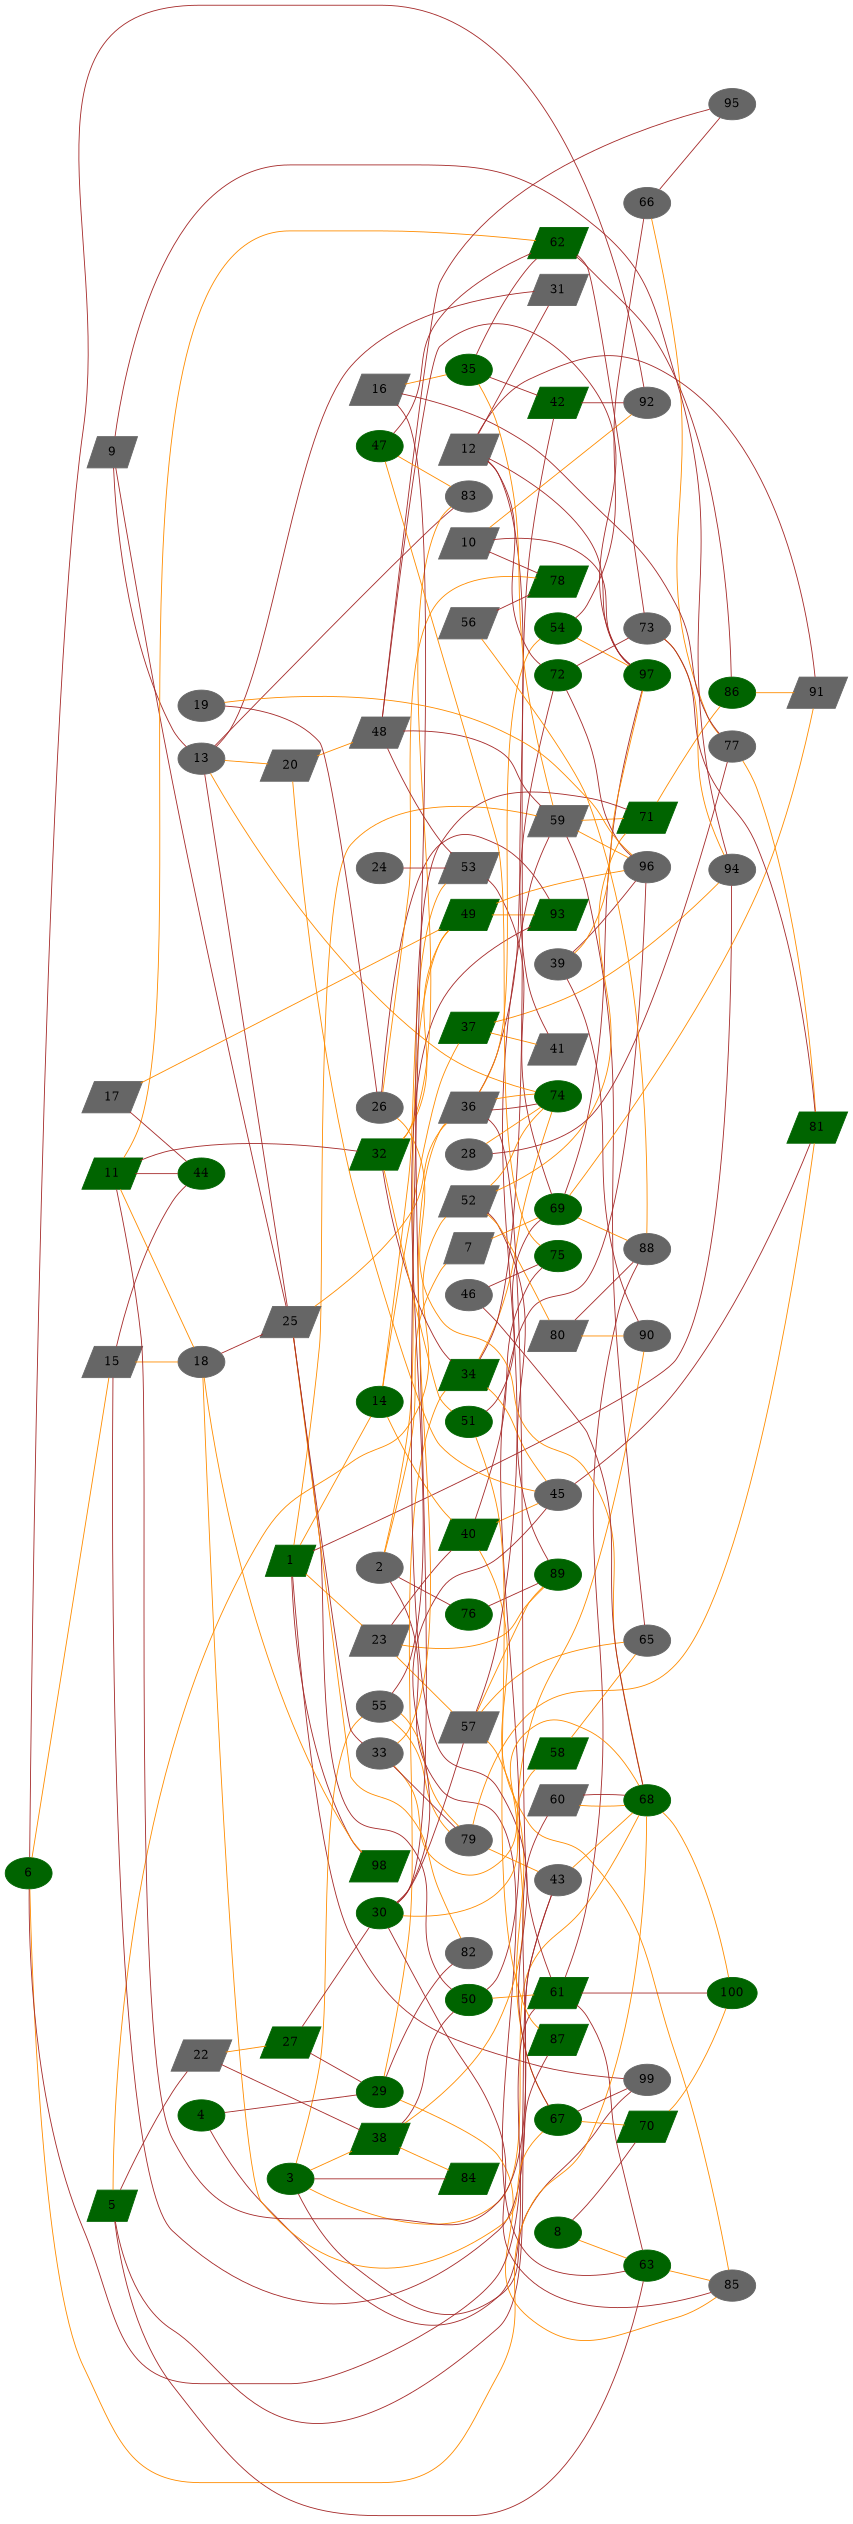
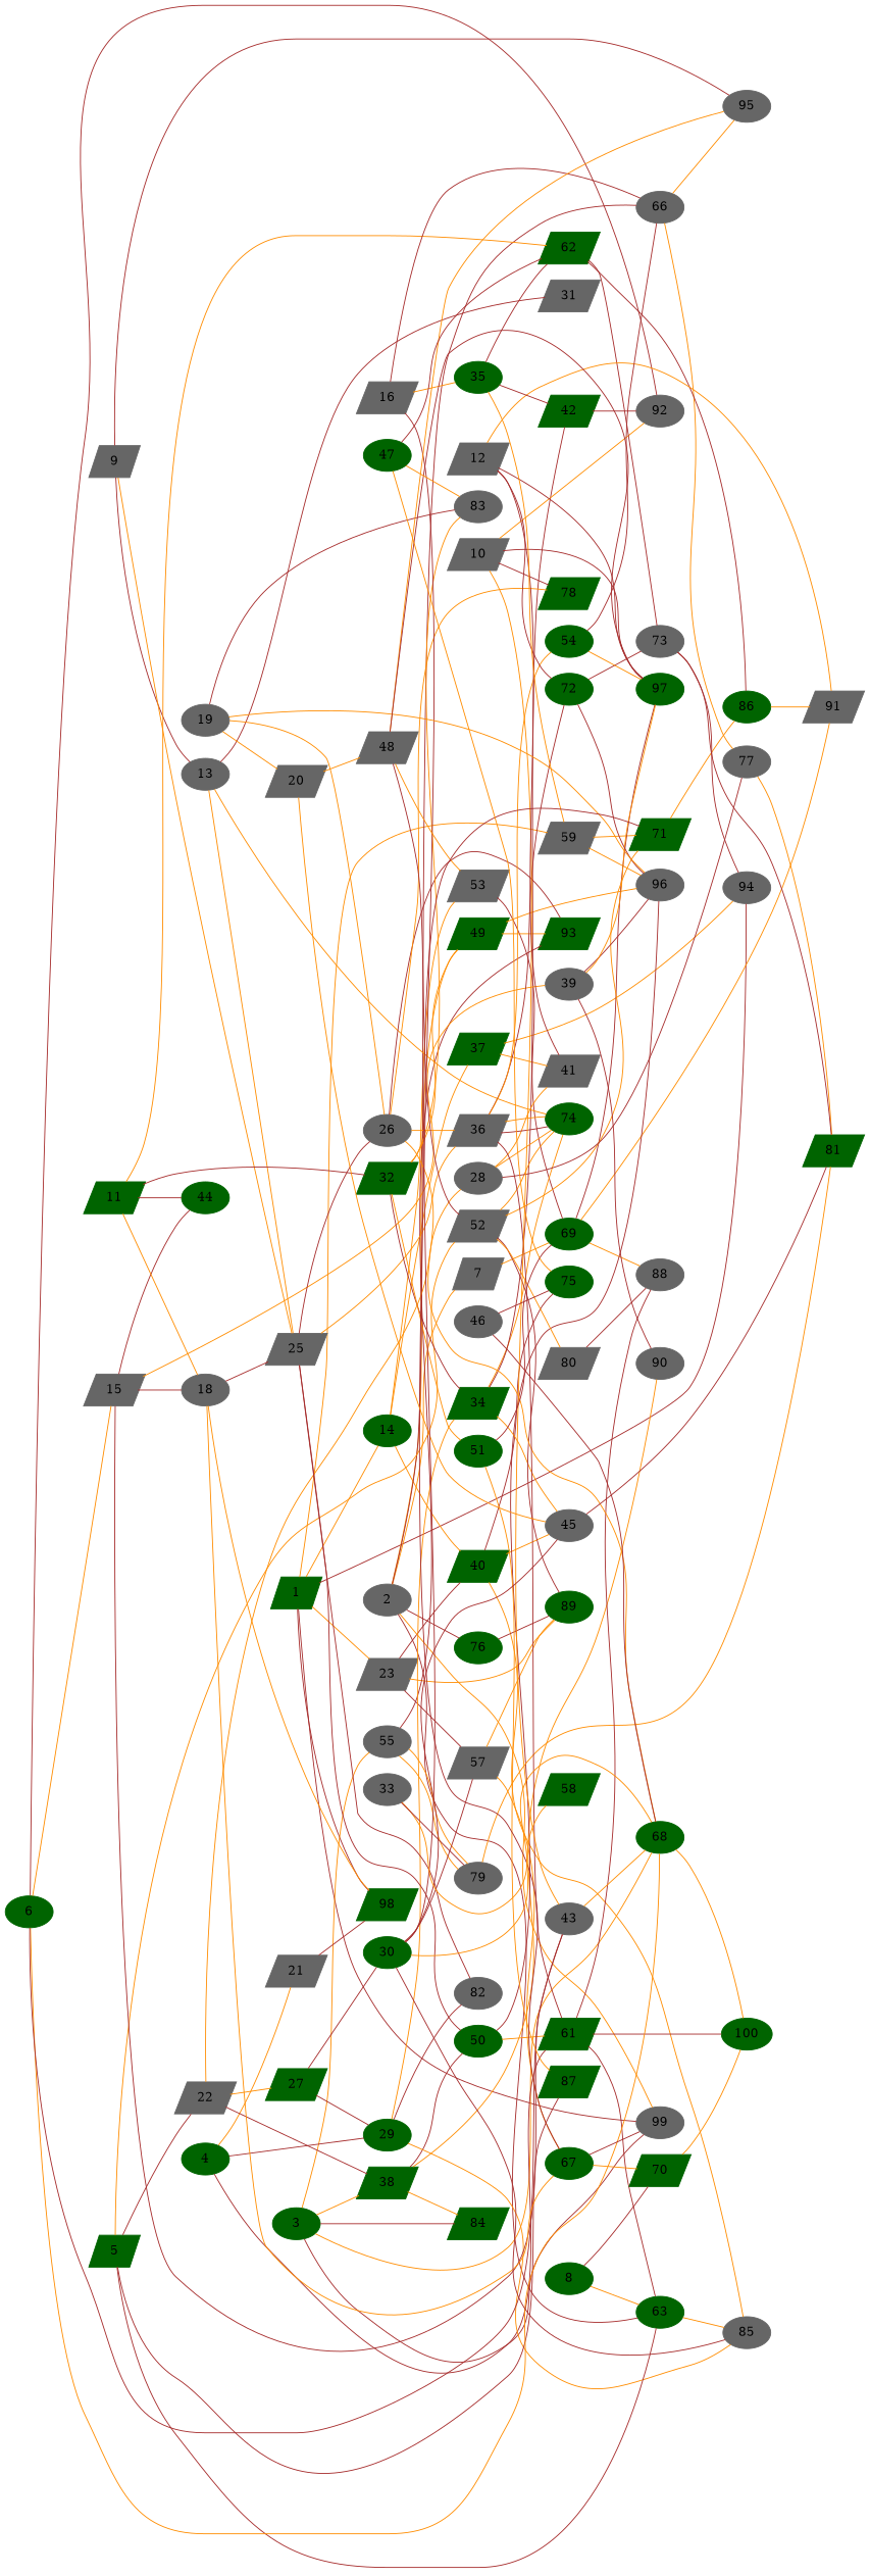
  graph {
    rankdir=LR
    node [color=gray40 shape=ellipse style=filled]
    edge [color=darkorange]
    1 [color=darkgreen shape=parallelogram]
    14 [color=darkgreen]
    23 [shape=parallelogram]
    59 [shape=parallelogram]
    94
    98 [color=darkgreen shape=parallelogram]
    99
    37 [color=darkgreen shape=parallelogram]
    40 [color=darkgreen shape=parallelogram]
    53 [shape=parallelogram]
    57 [shape=parallelogram]
    89 [color=darkgreen]
    96
    71 [color=darkgreen shape=parallelogram]
-   65
    2
    7 [shape=parallelogram]
    49 [color=darkgreen shape=parallelogram]
    63 [color=darkgreen]
    66
    76 [color=darkgreen]
    69 [color=darkgreen]
    93 [color=darkgreen shape=parallelogram]
    85
    95
    77
    3 [color=darkgreen]
    38 [color=darkgreen shape=parallelogram]
    55
    68 [color=darkgreen]
    84 [color=darkgreen shape=parallelogram]
    50 [color=darkgreen]
    90
    79
    100 [color=darkgreen]
    4 [color=darkgreen]
+   21 [shape=parallelogram]
    29 [color=darkgreen]
    61 [color=darkgreen shape=parallelogram]
    82
    34 [color=darkgreen shape=parallelogram]
    88
    5 [color=darkgreen shape=parallelogram]
    22 [shape=parallelogram]
    52 [shape=parallelogram]
    87 [color=darkgreen shape=parallelogram]
    27 [color=darkgreen shape=parallelogram]
    28
    74 [color=darkgreen]
    80 [shape=parallelogram]
    6 [color=darkgreen]
    15 [shape=parallelogram]
    43
    92
    18
    44 [color=darkgreen]
    39
    97 [color=darkgreen]
    91 [shape=parallelogram]
    8 [color=darkgreen]
    70 [color=darkgreen shape=parallelogram]
    9 [shape=parallelogram]
    13
    25 [shape=parallelogram]
    31 [shape=parallelogram]
    26
    36 [shape=parallelogram]
    10 [shape=parallelogram]
    78 [color=darkgreen shape=parallelogram]
    11 [color=darkgreen shape=parallelogram]
    32 [color=darkgreen shape=parallelogram]
-   60 [shape=parallelogram]
    62 [color=darkgreen shape=parallelogram]
    67 [color=darkgreen]
    83
    51 [color=darkgreen]
    73
    86 [color=darkgreen]
    12 [shape=parallelogram]
    41 [shape=parallelogram]
    72 [color=darkgreen]
    45
    75 [color=darkgreen]
    16 [shape=parallelogram]
    35 [color=darkgreen]
    42 [color=darkgreen shape=parallelogram]
    81 [color=darkgreen shape=parallelogram]
-   17 [shape=parallelogram]
    20 [shape=parallelogram]
    19
    48 [shape=parallelogram]
    30 [color=darkgreen]
-   24
    58 [color=darkgreen shape=parallelogram]
    33
    54 [color=darkgreen]
    46
    47 [color=darkgreen]
-   56 [shape=parallelogram]
    1 -- 14
    1 -- 23
    1 -- 59
    1 -- 94 [color=brown]
    1 -- 98 [color=brown]
    1 -- 99 [color=brown]
    14 -- 37
    14 -- 40
    14 -- 53
    23 -- 40 [color=brown]
-   23 -- 57
+   23 -- 57 [color=brown]
    23 -- 89
    59 -- 96
    59 -- 71
-   59 -- 65 [color=brown]
    37 -- 94
    37 -- 41
    40 -- 85
    40 -- 45
    40 -- 75 [color=brown]
    53 -- 69 [color=brown]
-   57 -- 59 [color=brown]
    57 -- 89
-   57 -- 65
    57 -- 67
    71 -- 86
+   2 -- 99
    2 -- 7
    2 -- 49
    2 -- 63 [color=brown]
+   2 -- 66 [color=brown]
    2 -- 76 [color=brown]
    7 -- 69
    49 -- 96
    49 -- 93
    63 -- 85
-   66 -- 95 [color=brown]
+   66 -- 95
    66 -- 77
    76 -- 89 [color=brown]
    69 -- 88
    69 -- 97 [color=brown]
    69 -- 91
    77 -- 81
    3 -- 99 [color=brown]
    3 -- 38
    3 -- 55
    3 -- 68
    3 -- 84 [color=brown]
    38 -- 84
    38 -- 50 [color=brown]
    38 -- 90
    55 -- 93 [color=brown]
    55 -- 79
    55 -- 79
    68 -- 100
    50 -- 96 [color=brown]
    50 -- 61
    79 -- 81
+   4 -- 21
    4 -- 29 [color=brown]
    4 -- 61 [color=brown]
+   21 -- 98 [color=brown]
    29 -- 85
    29 -- 82 [color=brown]
    29 -- 34
    61 -- 63 [color=brown]
    61 -- 100 [color=brown]
    61 -- 88 [color=brown]
    34 -- 74
    34 -- 45
    34 -- 42 [color=brown]
    5 -- 63 [color=brown]
    5 -- 22 [color=brown]
    5 -- 52
    5 -- 87 [color=brown]
    22 -- 38 [color=brown]
    22 -- 27
+   22 -- 28
    52 -- 89 [color=brown]
    52 -- 71
    52 -- 74
    52 -- 80
    27 -- 29 [color=brown]
    27 -- 30 [color=brown]
    28 -- 77 [color=brown]
    28 -- 74
-   80 -- 90
+   28 -- 41
    80 -- 88 [color=brown]
    6 -- 68
    6 -- 15
    6 -- 43 [color=brown]
    6 -- 92 [color=brown]
    15 -- 43 [color=brown]
-   15 -- 18
+   15 -- 18 [color=brown]
    15 -- 44 [color=brown]
+   15 -- 39
    43 -- 68
    18 -- 98
    18 -- 25 [color=brown]
    18 -- 67
    39 -- 96 [color=brown]
    39 -- 90 [color=brown]
    39 -- 97
    8 -- 63
    8 -- 70 [color=brown]
    70 -- 100
-   9 -- 94 [color=brown]
+   9 -- 95 [color=brown]
    9 -- 13 [color=brown]
-   9 -- 25 [color=brown]
+   9 -- 25
    13 -- 74
-   13 -- 25 [color=brown]
+   13 -- 25
    13 -- 31 [color=brown]
    25 -- 50 [color=brown]
-   25 -- 82
-   25 -- 33 [color=brown]
+   25 -- 82 [color=brown]
+   25 -- 26 [color=brown]
    25 -- 36
    26 -- 93 [color=brown]
    26 -- 68
    26 -- 78
    36 -- 61 [color=brown]
    36 -- 74 [color=brown]
    36 -- 74
    36 -- 72 [color=brown]
    36 -- 54
-   79 -- 43
+   10 -- 43
    10 -- 92
    10 -- 97 [color=brown]
    10 -- 78 [color=brown]
    11 -- 18
    11 -- 44 [color=brown]
    11 -- 32 [color=brown]
-   11 -- 60 [color=brown]
    11 -- 62
    32 -- 49
    32 -- 34 [color=brown]
    32 -- 83
    32 -- 51
-   60 -- 68
-   60 -- 68 [color=brown]
    62 -- 73 [color=brown]
    62 -- 86 [color=brown]
    67 -- 99 [color=brown]
    67 -- 70
    51 -- 69 [color=brown]
    51 -- 87
-   73 -- 94
+   73 -- 94 [color=brown]
    73 -- 81 [color=brown]
    86 -- 91
    12 -- 97 [color=brown]
-   12 -- 91 [color=brown]
-   12 -- 31 [color=brown]
+   12 -- 91
    12 -- 41 [color=brown]
    12 -- 72 [color=brown]
    72 -- 96 [color=brown]
    72 -- 73 [color=brown]
    45 -- 81 [color=brown]
-   16 -- 77 [color=brown]
+   16 -- 66 [color=brown]
    16 -- 67 [color=brown]
    16 -- 35
    35 -- 59
    35 -- 62 [color=brown]
    35 -- 42 [color=brown]
    42 -- 92 [color=brown]
-   17 -- 49
-   17 -- 44 [color=brown]
    20 -- 45
    20 -- 48
    19 -- 96
-   19 -- 26 [color=brown]
-   13 -- 83 [color=brown]
-   13 -- 20
-   48 -- 53 [color=brown]
-   48 -- 95 [color=brown]
-   48 -- 59 [color=brown]
+   19 -- 26
+   19 -- 83 [color=brown]
+   19 -- 20
+   48 -- 53
+   48 -- 95
+   48 -- 52 [color=brown]
    48 -- 97 [color=brown]
    30 -- 57 [color=brown]
    30 -- 71 [color=brown]
    30 -- 85 [color=brown]
    30 -- 45 [color=brown]
    30 -- 58
-   24 -- 53 [color=brown]
-   58 -- 65
    33 -- 68
    33 -- 79 [color=brown]
-   33 -- 36
+   26 -- 36
    54 -- 66 [color=brown]
    54 -- 97
    46 -- 68 [color=brown]
    46 -- 75 [color=brown]
    47 -- 62 [color=brown]
    47 -- 83
    47 -- 75
-   56 -- 88
-   56 -- 78 [color=brown]
  }
